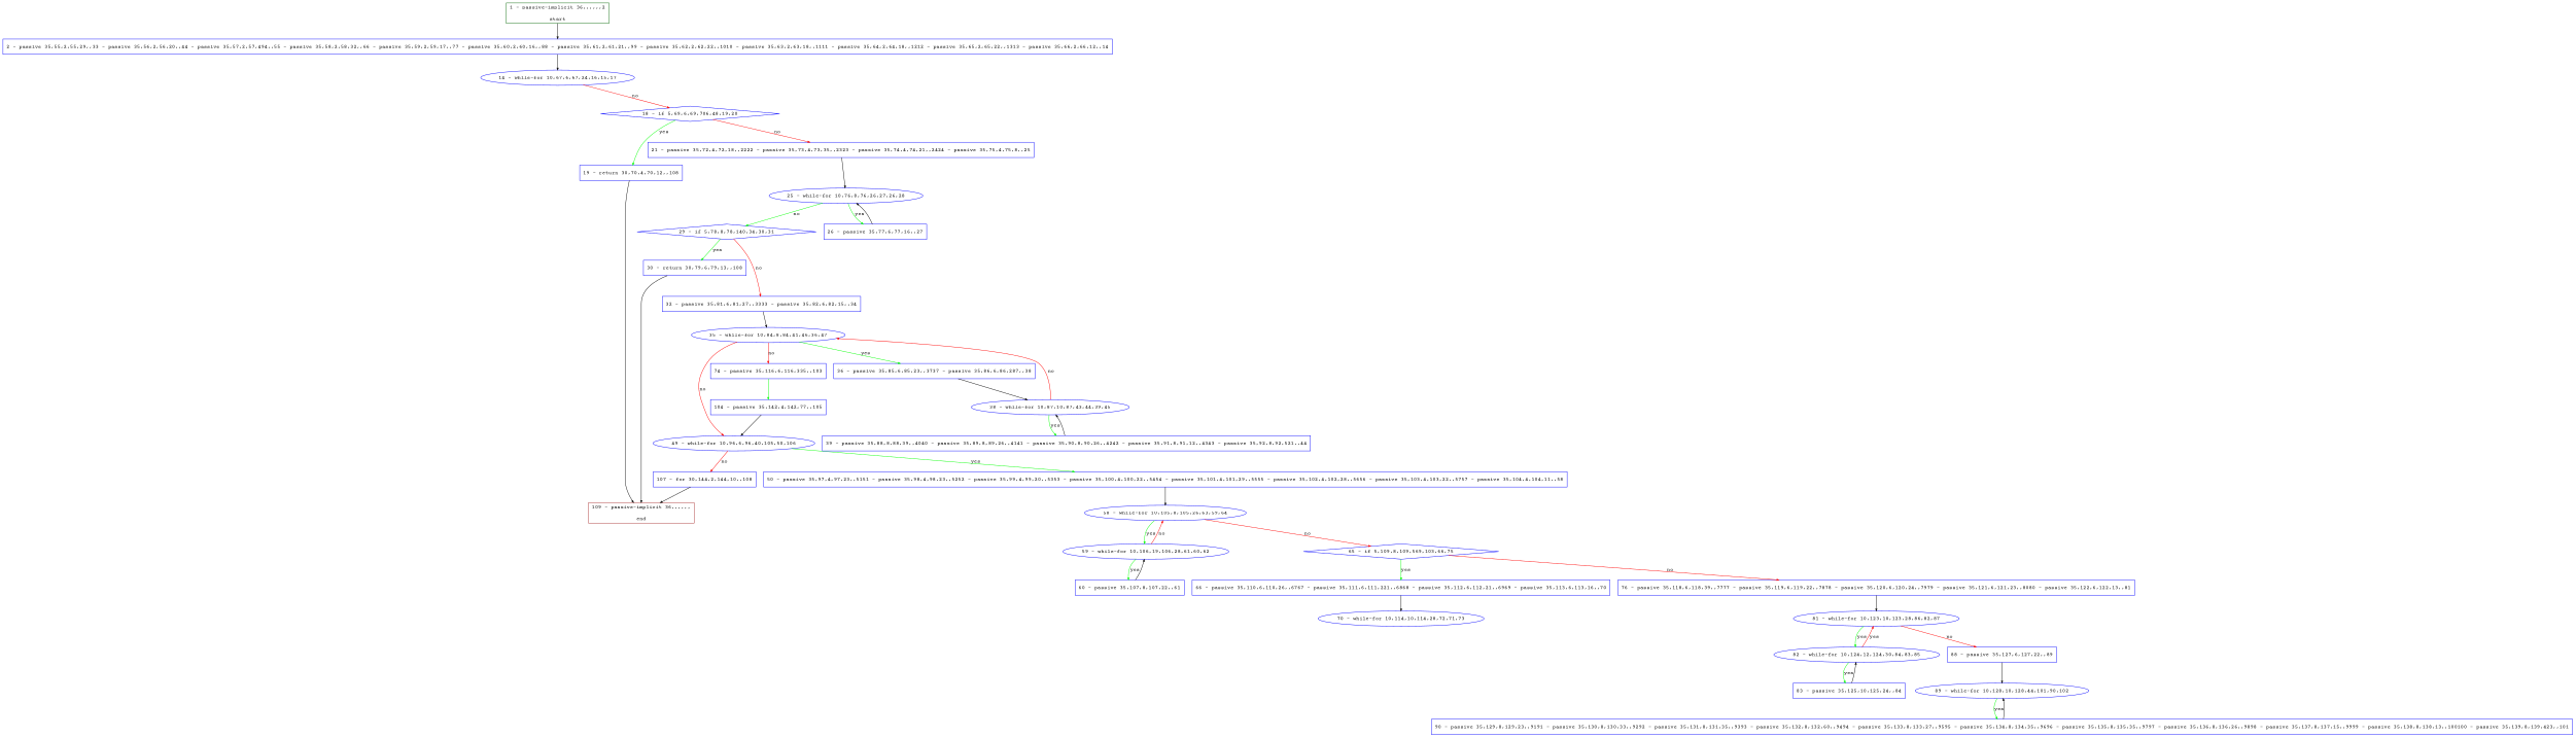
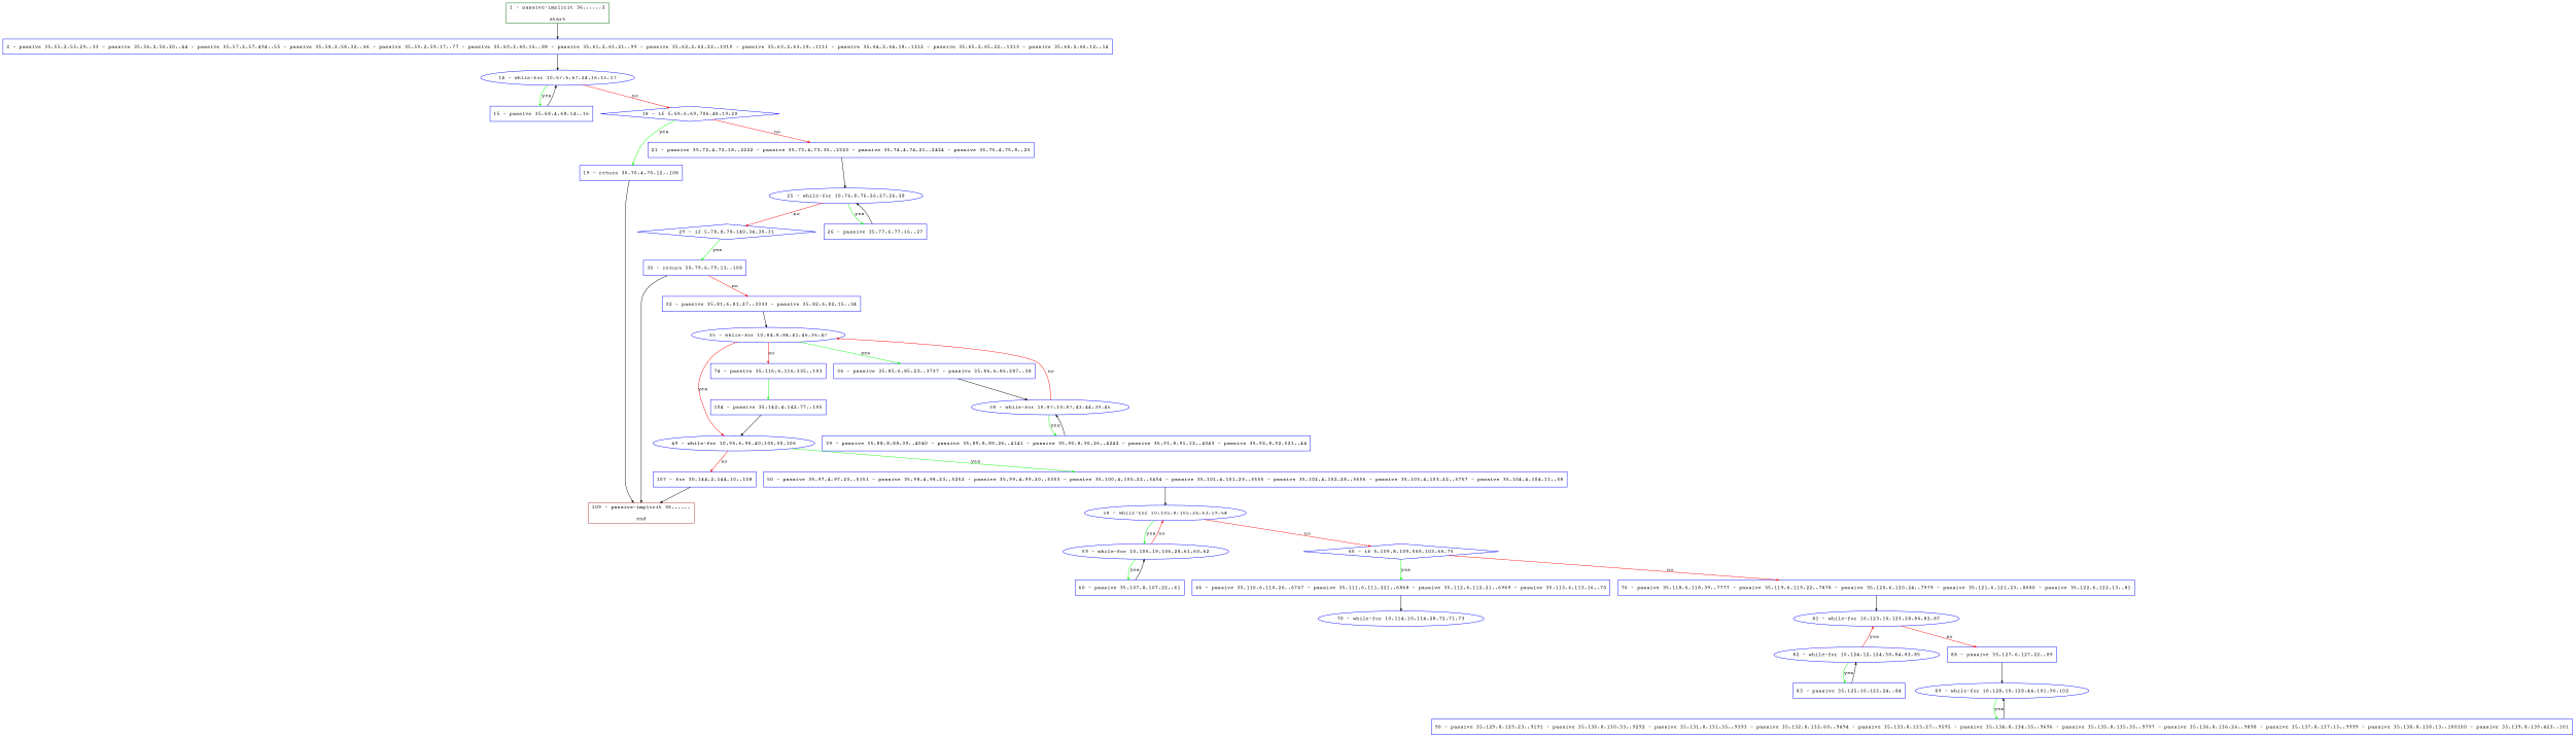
  digraph {
    bgcolor=white
    compound=true
    fillcolor="#FFFFCC"
    fontname="Courier Prime"
    fontsize=12
    pack=true
    packmode=clust
    style="rounded,filled"
    node [color="#0000ff" compound=true fillcolor="#ffffff" fixedsize=false fontname="Courier Prime" fontsize=12 node_initialized=no shape=box style=filled]
    edge [arrowhead=normal arrowsize=0.5 arrowtail=none color="#000000" compound=true dir=forward fontcolor=black fontname="Courier Prime" fontsize=12]
    n1 [label="2 - passive 35,55,2,55,29,,33 - passive 35,56,2,56,20,,44 - passive 35,57,2,57,494,,55 - passive 35,58,2,58,32,,66 - passive 35,59,2,59,17,,77 - passive 35,60,2,60,16,,88 - passive 35,61,2,61,21,,99 - passive 35,62,2,62,22,,1010 - passive 35,63,2,63,18,,1111 - passive 35,64,2,64,18,,1212 - passive 35,65,2,65,22,,1313 - passive 35,66,2,66,12,,14"]
    n2 [label="14 - while-for 10,67,6,67,24,16,15,17" shape=oval]
+   n3 [label="15 - passive 35,68,4,68,14,,16"]
    n4 [label="18 - if 5,69,6,69,706,48,19,20" shape=diamond]
    n5 [color="#006400" label="1 - passive-implicit 36,,,,,,2\n\nstart"]
    n6 [label="19 - return 30,70,4,70,12,,108"]
    n7 [label="21 - passive 35,72,4,72,18,,2222 - passive 35,73,4,73,35,,2323 - passive 35,74,4,74,21,,2424 - passive 35,75,4,75,8,,25"]
    n8 [color="#a52a2a" label="109 - passive-implicit 36,,,,,,\n\nend"]
    n9 [label="25 - while-for 10,76,8,76,26,27,26,28" shape=oval]
    n10 [label="26 - passive 35,77,6,77,16,,27"]
    n11 [label="29 - if 5,78,8,78,140,34,30,31" shape=diamond]
    n12 [label="30 - return 30,79,6,79,13,,108"]
    n13 [label="32 - passive 35,81,6,81,27,,3333 - passive 35,82,6,82,15,,34"]
    n14 [label="35 - while-for 10,84,8,84,41,46,36,47" shape=oval]
    n15 [label="36 - passive 35,85,6,85,23,,3737 - passive 35,86,6,86,287,,38"]
    n16 [label="49 - while-for 10,96,6,96,40,105,50,106" shape=oval]
    n17 [label="74 - passive 35,116,6,116,335,,103"]
    n18 [label="38 - while-for 10,87,10,87,43,44,39,45" shape=oval]
    n19 [label="50 - passive 35,97,4,97,23,,5151 - passive 35,98,4,98,23,,5252 - passive 35,99,4,99,20,,5353 - passive 35,100,4,100,22,,5454 - passive 35,101,4,101,29,,5555 - passive 35,102,4,102,28,,5656 - passive 35,103,4,103,22,,5757 - passive 35,104,4,104,11,,58"]
    n20 [label="107 - for 30,144,2,144,10,,108"]
    n21 [label="39 - passive 35,88,8,88,39,,4040 - passive 35,89,8,89,26,,4141 - passive 35,90,8,90,26,,4242 - passive 35,91,8,91,12,,4343 - passive 35,92,8,92,521,,44"]
    n22 [label="58 - while-for 10,105,8,105,26,63,59,64" shape=oval]
    n23 [label="59 - while-for 10,106,19,106,28,61,60,62" shape=oval]
    n24 [label="65 - if 5,109,8,109,569,103,66,75" shape=diamond]
    n25 [label="60 - passive 35,107,8,107,22,,61"]
    n26 [label="66 - passive 35,110,6,110,26,,6767 - passive 35,111,6,111,221,,6868 - passive 35,112,6,112,21,,6969 - passive 35,113,6,113,16,,70"]
    n27 [label="76 - passive 35,118,6,118,39,,7777 - passive 35,119,6,119,22,,7878 - passive 35,120,6,120,24,,7979 - passive 35,121,6,121,23,,8080 - passive 35,122,6,122,13,,81"]
    n28 [label="70 - while-for 10,114,10,114,28,72,71,73" shape=oval]
    n29 [label="81 - while-for 10,123,10,123,28,86,82,87" shape=oval]
    n30 [label="82 - while-for 10,124,12,124,30,84,83,85" shape=oval]
    n31 [label="88 - passive 35,127,6,127,22,,89"]
    n32 [label="104 - passive 35,142,4,142,77,,105"]
    n33 [label="83 - passive 35,125,10,125,24,,84"]
    n34 [label="89 - while-for 10,128,10,128,44,101,90,102" shape=oval]
    n35 [label="90 - passive 35,129,8,129,23,,9191 - passive 35,130,8,130,33,,9292 - passive 35,131,8,131,35,,9393 - passive 35,132,8,132,60,,9494 - passive 35,133,8,133,27,,9595 - passive 35,134,8,134,35,,9696 - passive 35,135,8,135,35,,9797 - passive 35,136,8,136,26,,9898 - passive 35,137,8,137,15,,9999 - passive 35,138,8,138,13,,100100 - passive 35,139,8,139,423,,101"]
    n1 -> n2
+   n2 -> n3 [color="#00ff00" label=yes]
    n2 -> n4 [color="#ff0000" label=no]
+   n3 -> n2
    n4 -> n6 [color="#00ff00" label=yes]
    n4 -> n7 [color="#ff0000" label=no]
    n5 -> n1
    n6 -> n8
    n7 -> n9
    n9 -> n10 [color="#00ff00" label=yes]
-   n9 -> n11 [color="#00ff00" label=no]
+   n9 -> n11 [color="#ff0000" label=no]
    n10 -> n9
    n11 -> n12 [color="#00ff00" label=yes]
-   n11 -> n13 [color="#ff0000" label=no]
+   n12 -> n13 [color="#ff0000" label=no]
    n12 -> n8
    n13 -> n14
    n14 -> n15 [color="#00ff00" label=yes]
-   n14 -> n16 [color="#ff0000" label=no]
+   n14 -> n16 [color="#ff0000" label=yes]
    n14 -> n17 [color="#ff0000" label=no]
    n15 -> n18
    n16 -> n19 [color="#00ff00" label=yes]
    n16 -> n20 [color="#ff0000" label=no]
    n17 -> n32 [color="#00ff00"]
    n18 -> n14 [color="#ff0000" label=no]
    n18 -> n21 [color="#00ff00" label=yes]
    n19 -> n22
    n20 -> n8
    n21 -> n18
    n22 -> n23 [color="#00ff00" label=yes]
    n22 -> n24 [color="#ff0000" label=no]
    n23 -> n22 [color="#ff0000" label=no]
    n23 -> n25 [color="#00ff00" label=yes]
    n24 -> n26 [color="#00ff00" label=yes]
    n24 -> n27 [color="#ff0000" label=no]
    n25 -> n23
    n26 -> n28
    n27 -> n29
-   n29 -> n30 [color="#00ff00" label=yes]
    n29 -> n31 [color="#ff0000" label=no]
    n30 -> n29 [color="#ff0000" label=yes]
    n30 -> n33 [color="#00ff00" label=yes]
    n31 -> n34
    n32 -> n16
    n33 -> n30
    n34 -> n35 [color="#00ff00" label=yes]
    n35 -> n34
  }
